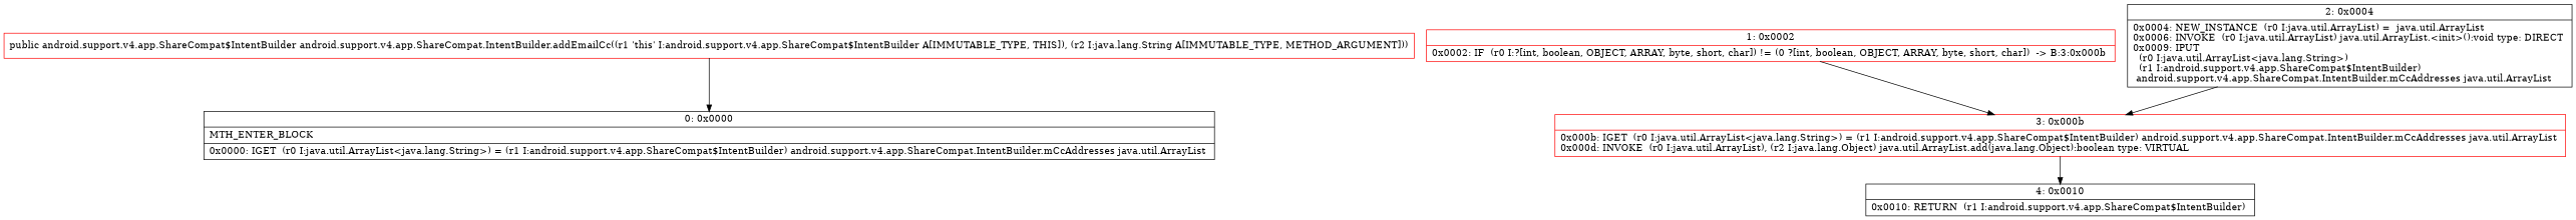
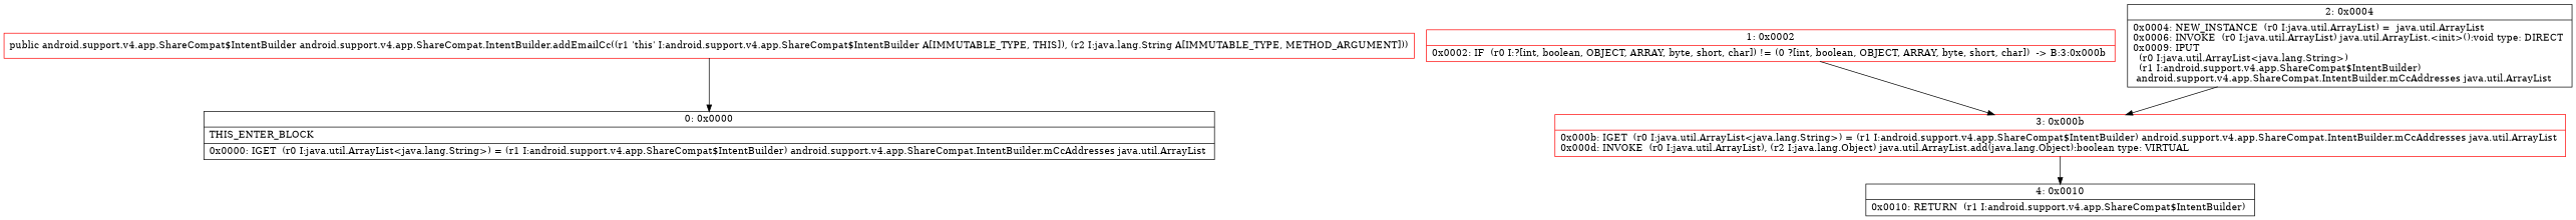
  digraph {
    node [color=black shape=record]
-   n1 [label="{0\:\ 0x0000|MTH_ENTER_BLOCK\l|0x0000: IGET  (r0 I:java.util.ArrayList\<java.lang.String\>) = (r1 I:android.support.v4.app.ShareCompat$IntentBuilder) android.support.v4.app.ShareCompat.IntentBuilder.mCcAddresses java.util.ArrayList \l}"]
+   n1 [label="{0\:\ 0x0000|THIS_ENTER_BLOCK\l|0x0000: IGET  (r0 I:java.util.ArrayList\<java.lang.String\>) = (r1 I:android.support.v4.app.ShareCompat$IntentBuilder) android.support.v4.app.ShareCompat.IntentBuilder.mCcAddresses java.util.ArrayList \l}"]
    n2 [color=red label="{1\:\ 0x0002|0x0002: IF  (r0 I:?[int, boolean, OBJECT, ARRAY, byte, short, char]) != (0 ?[int, boolean, OBJECT, ARRAY, byte, short, char])  \-\> B:3:0x000b \l}"]
    n3 [color=red label="{3\:\ 0x000b|0x000b: IGET  (r0 I:java.util.ArrayList\<java.lang.String\>) = (r1 I:android.support.v4.app.ShareCompat$IntentBuilder) android.support.v4.app.ShareCompat.IntentBuilder.mCcAddresses java.util.ArrayList \l0x000d: INVOKE  (r0 I:java.util.ArrayList), (r2 I:java.lang.Object) java.util.ArrayList.add(java.lang.Object):boolean type: VIRTUAL \l}"]
    n4 [label="{2\:\ 0x0004|0x0004: NEW_INSTANCE  (r0 I:java.util.ArrayList) =  java.util.ArrayList \l0x0006: INVOKE  (r0 I:java.util.ArrayList) java.util.ArrayList.\<init\>():void type: DIRECT \l0x0009: IPUT  \l  (r0 I:java.util.ArrayList\<java.lang.String\>)\l  (r1 I:android.support.v4.app.ShareCompat$IntentBuilder)\l android.support.v4.app.ShareCompat.IntentBuilder.mCcAddresses java.util.ArrayList \l}"]
    n5 [label="{4\:\ 0x0010|0x0010: RETURN  (r1 I:android.support.v4.app.ShareCompat$IntentBuilder) \l}"]
    n6 [color=red label="{public android.support.v4.app.ShareCompat$IntentBuilder android.support.v4.app.ShareCompat.IntentBuilder.addEmailCc((r1 'this' I:android.support.v4.app.ShareCompat$IntentBuilder A[IMMUTABLE_TYPE, THIS]), (r2 I:java.lang.String A[IMMUTABLE_TYPE, METHOD_ARGUMENT])) }"]
    n2 -> n3
    n3 -> n5
    n4 -> n3
    n6 -> n1
  }
